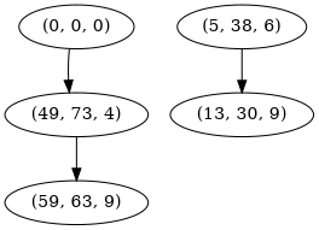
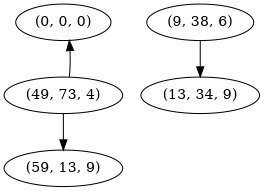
  digraph {
    fontname="DejaVu Serif"
    node [fontname="DejaVu Serif"]
    edge [fontname="DejaVu Serif"]
    "(0, 0, 0)"
    "(49, 73, 4)"
-   "(9, 38, 6)" [label="(5, 38, 6)"]
-   "(13, 34, 9)" [label="(13, 30, 9)"]
-   "(59, 63, 9)"
-   "(0, 0, 0)" -> "(49, 73, 4)"
+   "(9, 38, 6)"
+   "(13, 34, 9)"
+   "(59, 63, 9)" [label="(59, 13, 9)"]
+   "(49, 73, 4)" -> "(0, 0, 0)"
    "(49, 73, 4)" -> "(59, 63, 9)"
    "(9, 38, 6)" -> "(13, 34, 9)"
  }
